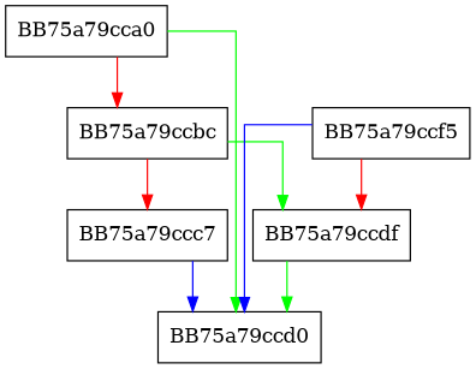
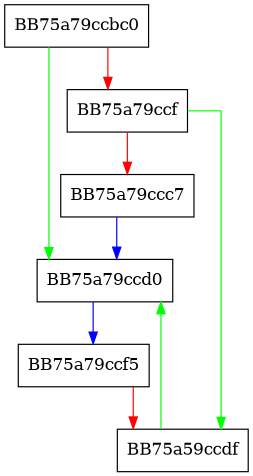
  digraph {
    splines=ortho
    node [shape=box]
    edge [color=green]
    n1 [label=BB75a79ccd0]
-   BB75a79cca0
-   BB75a79ccbc
-   BB75a79ccdf
+   BB75a79cca0 [label=BB75a79ccbc0]
+   BB75a79ccbc [label=BB75a79ccf]
+   BB75a79ccdf [label=BB75a59ccdf]
    n5 [label=BB75a79ccc7]
    BB75a79ccf5
    BB75a79cca0 -> n1
    BB75a79cca0 -> BB75a79ccbc [color=red]
    BB75a79ccbc -> BB75a79ccdf
    BB75a79ccbc -> n5 [color=red]
    BB75a79ccdf -> n1
    n5 -> n1 [color=blue]
-   BB75a79ccf5 -> n1 [color=blue]
+   n1 -> BB75a79ccf5 [color=blue]
    BB75a79ccf5 -> BB75a79ccdf [color=red]
  }
